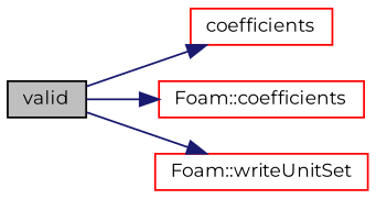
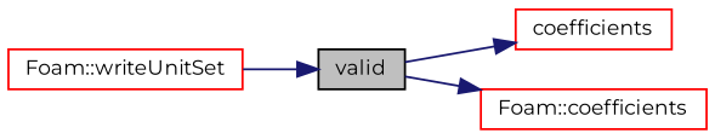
  digraph {
    fontname=Montserrat
    rankdir=LR
    node [color=red fontname=Montserrat fontsize=10 shape=record]
    edge [color=midnightblue fontname=Montserrat fontsize=10 labelfontname=Helvetica labelfontsize=10 style=solid]
    n1 [color=black fillcolor=grey75 fontcolor=black height=0.2 label=valid style=filled width=0.4]
    n2 [height=0.2 label=coefficients width=0.4]
    n3 [height=0.2 label="Foam::coefficients" width=0.4]
    n4 [height=0.2 label="Foam::writeUnitSet" width=0.4]
    n1 -> n2
    n1 -> n3
-   n1 -> n4
+   n4 -> n1
  }
